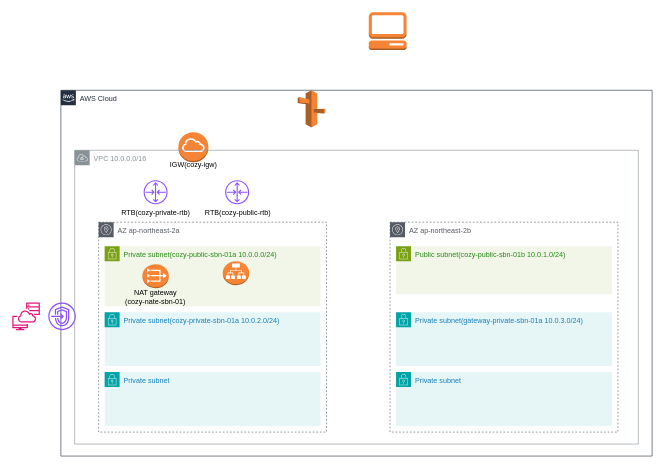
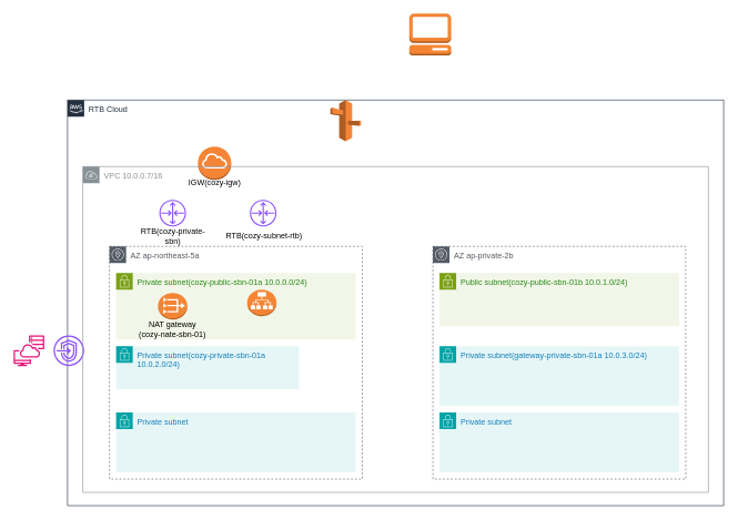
  <mxCell id="0" />
  <mxCell id="1" parent="0" />
- <mxCell id="2" value="AWS Cloud" style="points=[[0,0],[0.25,0],[0.5,0],[0.75,0],[1,0],[1,0.25],[1,0.5],[1,0.75],[1,1],[0.75,1],[0.5,1],[0.25,1],[0,1],[0,0.75],[0,0.5],[0,0.25]];outlineConnect=0;gradientColor=none;html=1;whiteSpace=wrap;fontSize=12;fontStyle=0;shape=mxgraph.aws4.group;grIcon=mxgraph.aws4.group_aws_cloud_alt;strokeColor=#232F3E;fillColor=none;verticalAlign=top;align=left;spacingLeft=30;fontColor=#232F3E;dashed=0;labelBackgroundColor=#ffffff;container=1;pointerEvents=0;collapsible=0;recursiveResize=0;" parent="1" vertex="1"><mxGeometry x="101" y="150" width="986" height="610" as="geometry" /></mxCell>
+ <mxCell id="2" value="RTB Cloud" style="points=[[0,0],[0.25,0],[0.5,0],[0.75,0],[1,0],[1,0.25],[1,0.5],[1,0.75],[1,1],[0.75,1],[0.5,1],[0.25,1],[0,1],[0,0.75],[0,0.5],[0,0.25]];outlineConnect=0;gradientColor=none;html=1;whiteSpace=wrap;fontSize=12;fontStyle=0;shape=mxgraph.aws4.group;grIcon=mxgraph.aws4.group_aws_cloud_alt;strokeColor=#232F3E;fillColor=none;verticalAlign=top;align=left;spacingLeft=30;fontColor=#232F3E;dashed=0;labelBackgroundColor=#ffffff;container=1;pointerEvents=0;collapsible=0;recursiveResize=0;" parent="1" vertex="1"><mxGeometry x="101" y="150" width="986" height="610" as="geometry" /></mxCell>
  <mxCell id="3" value="" style="outlineConnect=0;dashed=0;verticalLabelPosition=bottom;verticalAlign=top;align=center;html=1;shape=mxgraph.aws3.route_53;fillColor=#F58536;gradientColor=none;" vertex="1" parent="2"><mxGeometry x="395" width="46" height="62" as="geometry" /></mxCell>
  <mxCell id="4" value="" style="outlineConnect=0;dashed=0;verticalLabelPosition=bottom;verticalAlign=top;align=center;html=1;shape=mxgraph.aws3.internet_gateway;fillColor=#F58536;gradientColor=none;" vertex="1" parent="2"><mxGeometry x="196" y="70" width="50" height="50" as="geometry" /></mxCell>
- <mxCell id="5" value="AZ ap-northeast-2a" style="sketch=0;outlineConnect=0;gradientColor=none;html=1;whiteSpace=wrap;fontSize=12;fontStyle=0;shape=mxgraph.aws4.group;grIcon=mxgraph.aws4.group_availability_zone;strokeColor=#545B64;fillColor=none;verticalAlign=top;align=left;spacingLeft=30;fontColor=#545B64;dashed=1;" vertex="1" parent="2"><mxGeometry x="63" y="220" width="380" height="350" as="geometry" /></mxCell>
+ <mxCell id="5" value="AZ ap-northeast-5a" style="sketch=0;outlineConnect=0;gradientColor=none;html=1;whiteSpace=wrap;fontSize=12;fontStyle=0;shape=mxgraph.aws4.group;grIcon=mxgraph.aws4.group_availability_zone;strokeColor=#545B64;fillColor=none;verticalAlign=top;align=left;spacingLeft=30;fontColor=#545B64;dashed=1;" vertex="1" parent="2"><mxGeometry x="63" y="220" width="380" height="350" as="geometry" /></mxCell>
  <mxCell id="6" value="Private subnet(cozy-public-sbn-01a 10.0.0.0/24) " style="points=[[0,0],[0.25,0],[0.5,0],[0.75,0],[1,0],[1,0.25],[1,0.5],[1,0.75],[1,1],[0.75,1],[0.5,1],[0.25,1],[0,1],[0,0.75],[0,0.5],[0,0.25]];outlineConnect=0;gradientColor=none;html=1;whiteSpace=wrap;fontSize=12;fontStyle=0;container=1;pointerEvents=0;collapsible=0;recursiveResize=0;shape=mxgraph.aws4.group;grIcon=mxgraph.aws4.group_security_group;grStroke=0;strokeColor=#7AA116;fillColor=#F2F6E8;verticalAlign=top;align=left;spacingLeft=30;fontColor=#248814;dashed=0;" vertex="1" parent="2"><mxGeometry x="73" y="260" width="360" height="100" as="geometry" /></mxCell>
- <mxCell id="7" value="Private subnet(cozy-private-sbn-01a 10.0.2.0/24)" style="points=[[0,0],[0.25,0],[0.5,0],[0.75,0],[1,0],[1,0.25],[1,0.5],[1,0.75],[1,1],[0.75,1],[0.5,1],[0.25,1],[0,1],[0,0.75],[0,0.5],[0,0.25]];outlineConnect=0;gradientColor=none;html=1;whiteSpace=wrap;fontSize=12;fontStyle=0;container=1;pointerEvents=0;collapsible=0;recursiveResize=0;shape=mxgraph.aws4.group;grIcon=mxgraph.aws4.group_security_group;grStroke=0;strokeColor=#00A4A6;fillColor=#E6F6F7;verticalAlign=top;align=left;spacingLeft=30;fontColor=#147EBA;dashed=0;" vertex="1" parent="2"><mxGeometry x="73" y="370" width="360" height="90" as="geometry" /></mxCell>
+ <mxCell id="7" value="Private subnet(cozy-private-sbn-01a 10.0.2.0/24)" style="points=[[0,0],[0.25,0],[0.5,0],[0.75,0],[1,0],[1,0.25],[1,0.5],[1,0.75],[1,1],[0.75,1],[0.5,1],[0.25,1],[0,1],[0,0.75],[0,0.5],[0,0.25]];outlineConnect=0;gradientColor=none;html=1;whiteSpace=wrap;fontSize=12;fontStyle=0;container=1;pointerEvents=0;collapsible=0;recursiveResize=0;shape=mxgraph.aws4.group;grIcon=mxgraph.aws4.group_security_group;grStroke=0;strokeColor=#00A4A6;fillColor=#E6F6F7;verticalAlign=top;align=left;spacingLeft=30;fontColor=#147EBA;dashed=0;" vertex="1" parent="2"><mxGeometry x="73" y="370" width="275" height="65" as="geometry" /></mxCell>
  <mxCell id="8" value="Private subnet" style="points=[[0,0],[0.25,0],[0.5,0],[0.75,0],[1,0],[1,0.25],[1,0.5],[1,0.75],[1,1],[0.75,1],[0.5,1],[0.25,1],[0,1],[0,0.75],[0,0.5],[0,0.25]];outlineConnect=0;gradientColor=none;html=1;whiteSpace=wrap;fontSize=12;fontStyle=0;container=1;pointerEvents=0;collapsible=0;recursiveResize=0;shape=mxgraph.aws4.group;grIcon=mxgraph.aws4.group_security_group;grStroke=0;strokeColor=#00A4A6;fillColor=#E6F6F7;verticalAlign=top;align=left;spacingLeft=30;fontColor=#147EBA;dashed=0;" vertex="1" parent="2"><mxGeometry x="73" y="470" width="360" height="90" as="geometry" /></mxCell>
  <mxCell id="9" value="" style="sketch=0;outlineConnect=0;fontColor=#232F3E;gradientColor=none;fillColor=#8C4FFF;strokeColor=none;dashed=0;verticalLabelPosition=bottom;verticalAlign=top;align=center;html=1;fontSize=12;fontStyle=0;aspect=fixed;pointerEvents=1;shape=mxgraph.aws4.endpoints;" vertex="1" parent="2"><mxGeometry x="-21" y="354" width="46" height="46" as="geometry" /></mxCell>
- <mxCell id="10" value="AZ ap-northeast-2b" style="sketch=0;outlineConnect=0;gradientColor=none;html=1;whiteSpace=wrap;fontSize=12;fontStyle=0;shape=mxgraph.aws4.group;grIcon=mxgraph.aws4.group_availability_zone;strokeColor=#545B64;fillColor=none;verticalAlign=top;align=left;spacingLeft=30;fontColor=#545B64;dashed=1;" vertex="1" parent="2"><mxGeometry x="549" y="220" width="380" height="350" as="geometry" /></mxCell>
+ <mxCell id="10" value="AZ ap-private-2b" style="sketch=0;outlineConnect=0;gradientColor=none;html=1;whiteSpace=wrap;fontSize=12;fontStyle=0;shape=mxgraph.aws4.group;grIcon=mxgraph.aws4.group_availability_zone;strokeColor=#545B64;fillColor=none;verticalAlign=top;align=left;spacingLeft=30;fontColor=#545B64;dashed=1;" vertex="1" parent="2"><mxGeometry x="549" y="220" width="380" height="350" as="geometry" /></mxCell>
  <mxCell id="11" value="Public subnet(cozy-public-sbn-01b 10.0.1.0/24) " style="points=[[0,0],[0.25,0],[0.5,0],[0.75,0],[1,0],[1,0.25],[1,0.5],[1,0.75],[1,1],[0.75,1],[0.5,1],[0.25,1],[0,1],[0,0.75],[0,0.5],[0,0.25]];outlineConnect=0;gradientColor=none;html=1;whiteSpace=wrap;fontSize=12;fontStyle=0;container=1;pointerEvents=0;collapsible=0;recursiveResize=0;shape=mxgraph.aws4.group;grIcon=mxgraph.aws4.group_security_group;grStroke=0;strokeColor=#7AA116;fillColor=#F2F6E8;verticalAlign=top;align=left;spacingLeft=30;fontColor=#248814;dashed=0;" vertex="1" parent="2"><mxGeometry x="559" y="260" width="360" height="80" as="geometry" /></mxCell>
  <mxCell id="12" value="Private subnet(gateway-private-sbn-01a 10.0.3.0/24)" style="points=[[0,0],[0.25,0],[0.5,0],[0.75,0],[1,0],[1,0.25],[1,0.5],[1,0.75],[1,1],[0.75,1],[0.5,1],[0.25,1],[0,1],[0,0.75],[0,0.5],[0,0.25]];outlineConnect=0;gradientColor=none;html=1;whiteSpace=wrap;fontSize=12;fontStyle=0;container=1;pointerEvents=0;collapsible=0;recursiveResize=0;shape=mxgraph.aws4.group;grIcon=mxgraph.aws4.group_security_group;grStroke=0;strokeColor=#00A4A6;fillColor=#E6F6F7;verticalAlign=top;align=left;spacingLeft=30;fontColor=#147EBA;dashed=0;" vertex="1" parent="2"><mxGeometry x="559" y="370" width="360" height="90" as="geometry" /></mxCell>
  <mxCell id="13" value="Private subnet" style="points=[[0,0],[0.25,0],[0.5,0],[0.75,0],[1,0],[1,0.25],[1,0.5],[1,0.75],[1,1],[0.75,1],[0.5,1],[0.25,1],[0,1],[0,0.75],[0,0.5],[0,0.25]];outlineConnect=0;gradientColor=none;html=1;whiteSpace=wrap;fontSize=12;fontStyle=0;container=1;pointerEvents=0;collapsible=0;recursiveResize=0;shape=mxgraph.aws4.group;grIcon=mxgraph.aws4.group_security_group;grStroke=0;strokeColor=#00A4A6;fillColor=#E6F6F7;verticalAlign=top;align=left;spacingLeft=30;fontColor=#147EBA;dashed=0;" vertex="1" parent="2"><mxGeometry x="559" y="470" width="360" height="90" as="geometry" /></mxCell>
  <mxCell id="14" value="" style="sketch=0;outlineConnect=0;fontColor=#232F3E;gradientColor=none;fillColor=#E7157B;strokeColor=none;dashed=0;verticalLabelPosition=bottom;verticalAlign=top;align=center;html=1;fontSize=12;fontStyle=0;aspect=fixed;pointerEvents=1;shape=mxgraph.aws4.systems_manager_session_manager;" vertex="1" parent="2"><mxGeometry x="-81" y="354" width="46" height="46" as="geometry" /></mxCell>
- <mxCell id="15" value="VPC 10.0.0.0/16" style="sketch=0;outlineConnect=0;gradientColor=none;html=1;whiteSpace=wrap;fontSize=12;fontStyle=0;shape=mxgraph.aws4.group;grIcon=mxgraph.aws4.group_vpc;strokeColor=#879196;fillColor=none;verticalAlign=top;align=left;spacingLeft=30;fontColor=#879196;dashed=0;" vertex="1" parent="2"><mxGeometry x="23" y="100" width="940" height="490" as="geometry" /></mxCell>
+ <mxCell id="15" value="VPC 10.0.0.7/16" style="sketch=0;outlineConnect=0;gradientColor=none;html=1;whiteSpace=wrap;fontSize=12;fontStyle=0;shape=mxgraph.aws4.group;grIcon=mxgraph.aws4.group_vpc;strokeColor=#879196;fillColor=none;verticalAlign=top;align=left;spacingLeft=30;fontColor=#879196;dashed=0;" vertex="1" parent="2"><mxGeometry x="23" y="100" width="940" height="490" as="geometry" /></mxCell>
  <mxCell id="16" value="" style="sketch=0;outlineConnect=0;fontColor=#232F3E;gradientColor=none;fillColor=#8C4FFF;strokeColor=none;dashed=0;verticalLabelPosition=bottom;verticalAlign=top;align=center;html=1;fontSize=12;fontStyle=0;aspect=fixed;pointerEvents=1;shape=mxgraph.aws4.router;" vertex="1" parent="2"><mxGeometry x="274" y="150" width="40" height="40" as="geometry" /></mxCell>
  <mxCell id="17" value="" style="outlineConnect=0;dashed=0;verticalLabelPosition=bottom;verticalAlign=top;align=center;html=1;shape=mxgraph.aws3.application_load_balancer;fillColor=#F58534;gradientColor=none;" vertex="1" parent="2"><mxGeometry x="270" y="285" width="44" height="40" as="geometry" /></mxCell>
  <mxCell id="18" value="" style="outlineConnect=0;dashed=0;verticalLabelPosition=bottom;verticalAlign=top;align=center;html=1;shape=mxgraph.aws3.vpc_nat_gateway;fillColor=#F58534;gradientColor=none;" vertex="1" parent="2"><mxGeometry x="136" y="290" width="44" height="40" as="geometry" /></mxCell>
  <mxCell id="19" value="" style="sketch=0;outlineConnect=0;fontColor=#232F3E;gradientColor=none;fillColor=#8C4FFF;strokeColor=none;dashed=0;verticalLabelPosition=bottom;verticalAlign=top;align=center;html=1;fontSize=12;fontStyle=0;aspect=fixed;pointerEvents=1;shape=mxgraph.aws4.router;" vertex="1" parent="2"><mxGeometry x="138" y="150" width="40" height="40" as="geometry" /></mxCell>
  <mxCell id="20" value="IGW(cozy-igw)" style="text;html=1;align=center;verticalAlign=middle;whiteSpace=wrap;rounded=0;" vertex="1" parent="2"><mxGeometry x="161.5" y="110" width="119" height="30" as="geometry" /></mxCell>
- <mxCell id="21" value="RTB(cozy-private-rtb)" style="text;html=1;align=center;verticalAlign=middle;whiteSpace=wrap;rounded=0;" vertex="1" parent="2"><mxGeometry x="98.5" y="190" width="119" height="30" as="geometry" /></mxCell>
- <mxCell id="22" value="RTB(cozy-public-rtb)" style="text;html=1;align=center;verticalAlign=middle;whiteSpace=wrap;rounded=0;" vertex="1" parent="2"><mxGeometry x="236" y="190" width="119" height="30" as="geometry" /></mxCell>
+ <mxCell id="21" value="RTB(cozy-private-sbn)" style="text;html=1;align=center;verticalAlign=middle;whiteSpace=wrap;rounded=0;" vertex="1" parent="2"><mxGeometry x="98.5" y="190" width="119" height="30" as="geometry" /></mxCell>
+ <mxCell id="22" value="RTB(cozy-subnet-rtb)" style="text;html=1;align=center;verticalAlign=middle;whiteSpace=wrap;rounded=0;" vertex="1" parent="2"><mxGeometry x="236" y="190" width="119" height="30" as="geometry" /></mxCell>
  <mxCell id="23" value="NAT gateway&lt;br&gt;(cozy-nate-sbn-01)" style="text;html=1;align=center;verticalAlign=middle;whiteSpace=wrap;rounded=0;" vertex="1" parent="2"><mxGeometry x="87.25" y="330" width="141.5" height="30" as="geometry" /></mxCell>
  <mxCell id="24" value="" style="outlineConnect=0;dashed=0;verticalLabelPosition=bottom;verticalAlign=top;align=center;html=1;shape=mxgraph.aws3.management_console;fillColor=#F58534;gradientColor=none;" vertex="1" parent="1"><mxGeometry x="614.5" y="20" width="63" height="63" as="geometry" /></mxCell>
